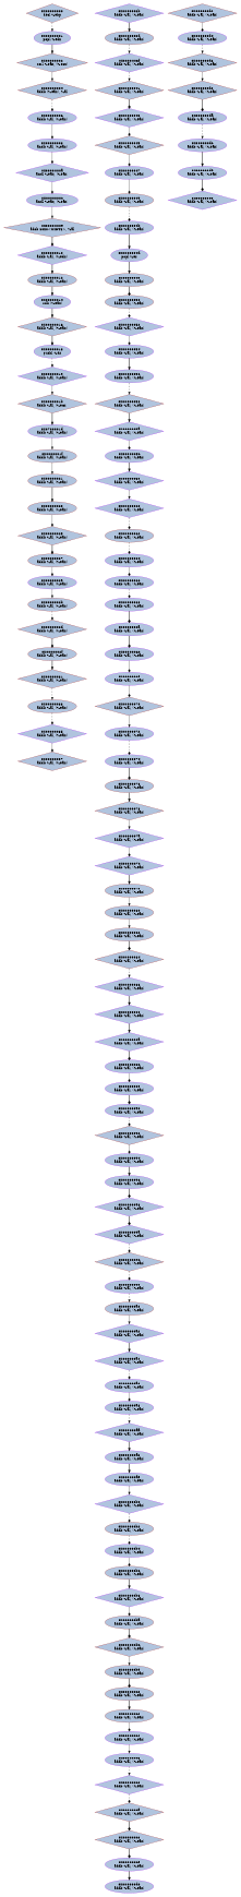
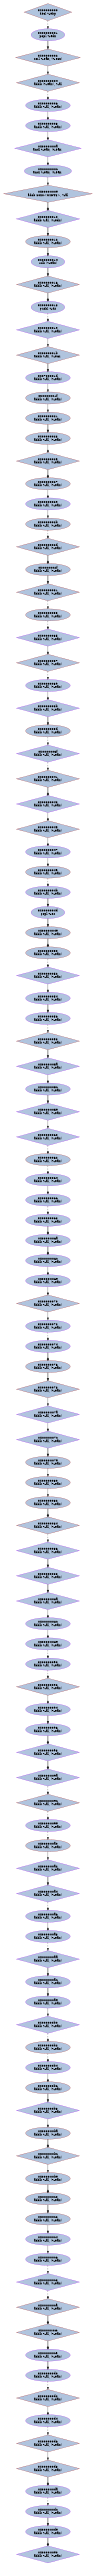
  digraph {
    node [color=purple fillcolor=lightsteelblue shape=ellipse style=filled]
    edge [arrowhead=diamond color="#000000" style=bold]
    n1 [color=brown label="0x00000000\ndecl %ebp" shape=diamond]
    n2 [label="0x00000001\npopl %edx"]
    n3 [color=brown label="0x00000002\nxorl %eax, (%ecx)" shape=diamond]
    n4 [color=brown label="0x00000004\naddb (%eax), %al" shape=diamond]
    n5 [label="0x00000006\naddb %al, (%eax)"]
    n6 [label="0x00000008\nandb %al, (%eax)"]
    n7 [label="0x0000000a\nandl %eax, (%eax)" shape=diamond]
    n8 [label="0x0000000c\nandl %eax, (%eax)"]
    n9 [color=brown label="0x0000000e\nadcb $0x0<UINT8>, %al" shape=diamond]
    n10 [label="0x00000010\naddb %al, (%edx)" shape=diamond]
    n11 [color=brown label="0x00000012\naddb %al, (%eax)"]
    n12 [label="0x00000014\nrolb (%eax)"]
    n13 [color=brown label="0x00000016\naddb %al, (%eax)" shape=diamond]
    n14 [label="0x00000018\npushl %ds"]
    n15 [label="0x00000019\naddb %al, (%eax)" shape=diamond]
    n16 [color=brown label="0x0000001b\naddb %al, (%ecx)" shape=diamond]
    n17 [label="0x0700001d\naddb %al, (%eax)"]
    n18 [color=brown label="0x0000001f\naddb %al, (%eax)"]
    n19 [color=brown label="0x00000021\naddb %al, (%eax)"]
    n20 [color=brown label="0x00000023\naddb %al, (%eax)"]
    n21 [color=brown label="0x00000025\naddb %al, (%eax)" shape=diamond]
    n22 [color=brown label="0x00000027\naddb %al, (%eax)"]
    n23 [label="0x00000029\naddb %al, (%eax)"]
    n24 [color=brown label="0x0000002b\naddb %al, (%eax)"]
    n25 [color=brown label="0x0000002d\naddb %al, (%eax)" shape=diamond]
    n26 [color=brown label="0x0000002f\naddb %al, (%eax)"]
    n27 [color=brown label="0x00000031\naddb %al, (%eax)" shape=diamond]
    n28 [color=brown label="0x00000033\naddb %al, (%eax)"]
    n29 [label="0x00000035\naddb %al, (%eax)" shape=diamond]
    n30 [color=brown label="0x00000037\naddb %al, (%eax)" shape=diamond]
+   n31 [label="0x00000039\naddb %al, (%eax)"]
    n32 [label="0x0000003b\naddb %al, (%eax)" shape=diamond]
    n33 [color=brown label="0x0000003d\naddb %al, (%eax)"]
    n34 [label="0x0000003f\naddb %al, (%eax)" shape=diamond]
    n35 [color=brown label="0x00000041\naddb %al, (%eax)" shape=diamond]
    n36 [label="0x00000043\naddb %al, (%eax)" shape=diamond]
    n37 [color=brown label="0x00000045\naddb %al, (%eax)" shape=diamond]
    n38 [label="0x00000047\naddb %al, (%eax)"]
    n39 [color=brown label="0x00000049\naddb %al, (%eax)"]
    n40 [label="0x0000004b\naddb %al, (%eax)"]
    n41 [label="0x0000004d\npopl %es"]
    n42 [color=brown label="0x0000004e\naddb %al, (%eax)"]
    n43 [color=brown label="0x00000050\naddb %al, (%eax)"]
    n44 [label="0x00000052\naddb %al, (%eax)" shape=diamond]
    n45 [label="0x00000054\naddb %al, (%eax)"]
    n46 [label="0x00000056\naddb %al, (%eax)"]
    n47 [color=brown label="0x00000058\naddb %al, (%eax)" shape=diamond]
    n48 [label="0x0000005a\naddb %al, (%eax)" shape=diamond]
    n49 [label="0x0000005c\naddb %al, (%eax)"]
    n50 [label="0x0000005e\naddb %al, (%eax)" shape=diamond]
    n51 [label="0x00000060\naddb %al, (%eax)" shape=diamond]
    n52 [color=brown label="0x00000062\naddb %al, (%eax)"]
    n53 [label="0x00000064\naddb %al, (%eax)"]
    n54 [label="0x00000066\naddb %al, (%eax)"]
    n55 [label="0x00000068\naddb %al, (%eax)"]
    n56 [label="0x0000006a\naddb %al, (%eax)"]
    n57 [label="0x0000006c\naddb %al, (%eax)"]
    n58 [label="0x0000006e\naddb %al, (%eax)"]
    n59 [color=brown label="0x00000070\naddb %al, (%eax)" shape=diamond]
    n60 [label="0x00000072\naddb %al, (%eax)"]
    n61 [label="0x00000074\naddb %al, (%eax)"]
    n62 [color=brown label="0x00000076\naddb %al, (%eax)"]
    n63 [color=brown label="0x00000078\naddb %al, (%eax)" shape=diamond]
    n64 [label="0x0000007a\naddb %al, (%eax)" shape=diamond]
    n65 [label="0x0000007c\naddb %al, (%eax)" shape=diamond]
    n66 [color=brown label="0x0000007e\naddb %al, (%eax)"]
    n67 [color=brown label="0x00000080\naddb %al, (%eax)"]
    n68 [color=brown label="0x00000082\naddb %al, (%eax)"]
    n69 [color=brown label="0x00000084\naddb %al, (%eax)" shape=diamond]
    n70 [label="0x00000086\naddb %al, (%eax)" shape=diamond]
    n71 [label="0x00000088\naddb %al, (%eax)" shape=diamond]
    n72 [label="0x0000008a\naddb %al, (%eax)" shape=diamond]
    n73 [label="0x0000008c\naddb %al, (%eax)"]
    n74 [label="0x0000008e\naddb %al, (%eax)"]
    n75 [label="0x00000090\naddb %al, (%eax)"]
    n76 [color=brown label="0x00000092\naddb %al, (%eax)" shape=diamond]
    n77 [label="0x00000094\naddb %al, (%eax)"]
    n78 [label="0x00000096\naddb %al, (%eax)"]
    n79 [label="0x00000098\naddb %al, (%eax)" shape=diamond]
    n80 [label="0x0000009a\naddb %al, (%eax)" shape=diamond]
    n81 [color=brown label="0x0000009c\naddb %al, (%eax)" shape=diamond]
    n82 [label="0x0000009e\naddb %al, (%eax)"]
    n83 [color=brown label="0x000000a0\naddb %al, (%eax)"]
    n84 [label="0x000000a2\naddb %al, (%eax)" shape=diamond]
    n85 [label="0x000000a4\naddb %al, (%eax)" shape=diamond]
    n86 [label="0x000000a6\naddb %al, (%eax)"]
    n87 [label="0x000000a8\naddb %al, (%eax)"]
    n88 [label="0x000000aa\naddb %al, (%eax)" shape=diamond]
    n89 [label="0x000000ac\naddb %al, (%eax)"]
    n90 [label="0x000000ae\naddb %al, (%eax)"]
    n91 [label="0x000000b0\naddb %al, (%eax)" shape=diamond]
    n92 [color=brown label="0x000000b2\naddb %al, (%eax)"]
    n93 [label="0x000000b4\naddb %al, (%eax)"]
    n94 [color=brown label="0x000000b6\naddb %al, (%eax)"]
    n95 [label="0x000000b8\naddb %al, (%eax)" shape=diamond]
    n96 [color=brown label="0x000000ba\naddb %al, (%eax)"]
    n97 [color=brown label="0x000000bc\naddb %al, (%eax)" shape=diamond]
    n98 [color=brown label="0x000000be\naddb %al, (%eax)"]
    n99 [color=brown label="0x000000c0\naddb %al, (%eax)"]
    n100 [color=brown label="0x000000c2\naddb %al, (%eax)"]
    n101 [label="0x000000c4\naddb %al, (%eax)"]
    n102 [label="0x000000c6\naddb %al, (%eax)"]
    n103 [label="0x000000c8\naddb %al, (%eax)" shape=diamond]
    n104 [color=brown label="0x000000ca\naddb %al, (%eax)" shape=diamond]
    n105 [color=brown label="0x000000cc\naddb %al, (%eax)" shape=diamond]
    n106 [label="0x000000ce\naddb %al, (%eax)"]
    n107 [label="0x000000d0\naddb %al, (%eax)"]
    n108 [color=brown label="0x000000d2\naddb %al, (%eax)" shape=diamond]
    n109 [label="0x000000d4\naddb %al, (%eax)"]
    n110 [color=brown label="0x000000d6\naddb %al, (%eax)" shape=diamond]
    n111 [color=brown label="0x000000d8\naddb %al, (%eax)" shape=diamond]
    n112 [label="0x000000da\naddb %al, (%eax)"]
    n113 [label="0x000000dc\naddb %al, (%eax)"]
    n114 [label="0x000000de\naddb %al, (%eax)"]
    n115 [label="0x000000e0\naddb %al, (%eax)" shape=diamond]
    n1 -> n2 [arrowhead=normal style=dashed]
    n2 -> n3 [arrowhead=normal]
    n3 -> n4 [arrowhead=normal style=solid]
    n4 -> n5 [style=dashed]
    n5 -> n6 [style=solid]
    n6 -> n7 [style=solid]
    n7 -> n8 [style=solid]
    n8 -> n9 [arrowhead=normal style=solid]
    n9 -> n10
    n10 -> n11 [arrowhead=normal]
    n11 -> n12 [arrowhead=normal]
    n12 -> n13 [arrowhead=normal]
    n13 -> n14
    n14 -> n15 [style=dashed]
    n15 -> n16 [arrowhead=normal style=solid]
    n16 -> n17 [arrowhead=normal]
    n17 -> n18 [arrowhead=normal style=solid]
    n18 -> n19 [arrowhead=normal style=solid]
    n19 -> n20 [arrowhead=normal]
    n20 -> n21 [style=solid]
    n21 -> n22
    n22 -> n23 [style=solid]
    n23 -> n24 [arrowhead=normal style=solid]
    n24 -> n25 [style=dashed]
    n25 -> n26
    n26 -> n27 [arrowhead=normal]
    n27 -> n28 [arrowhead=normal style=dashed]
    n28 -> n29 [style=dashed]
    n29 -> n30 [style=solid]
+   n30 -> n31 [arrowhead=normal style=dashed]
+   n31 -> n32 [style=solid]
    n32 -> n33 [arrowhead=normal]
    n33 -> n34 [arrowhead=normal style=dashed]
    n34 -> n35 [arrowhead=normal style=dashed]
    n35 -> n36
    n36 -> n37 [style=solid]
    n37 -> n38 [style=solid]
    n38 -> n39 [style=solid]
    n39 -> n40 [style=dashed]
    n40 -> n41 [arrowhead=normal]
    n41 -> n42 [arrowhead=normal]
    n42 -> n43
    n43 -> n44 [style=dashed]
    n44 -> n45 [style=solid]
    n45 -> n46 [arrowhead=normal]
    n46 -> n47 [arrowhead=normal style=dashed]
    n47 -> n48 [arrowhead=normal]
    n48 -> n49 [style=solid]
    n49 -> n50 [arrowhead=normal]
    n50 -> n51 [arrowhead=normal style=solid]
    n51 -> n52 [style=dashed]
    n52 -> n53 [style=dashed]
    n53 -> n54 [style=solid]
    n54 -> n55 [style=dashed]
    n55 -> n56
    n56 -> n57
    n57 -> n58 [style=solid]
    n58 -> n59 [style=solid]
    n59 -> n60 [arrowhead=normal style=solid]
    n60 -> n61 [style=dashed]
    n61 -> n62
    n62 -> n63 [arrowhead=normal]
    n63 -> n64 [arrowhead=normal style=solid]
    n64 -> n65 [style=solid]
    n65 -> n66 [arrowhead=normal]
    n66 -> n67 [arrowhead=normal style=solid]
    n67 -> n68 [arrowhead=normal style=solid]
    n68 -> n69
    n69 -> n70 [arrowhead=normal style=dashed]
    n70 -> n71 [arrowhead=normal]
    n71 -> n72 [arrowhead=normal]
-   n72 -> n73
+   n72 -> n73 [style=solid]
    n73 -> n74 [style=solid]
-   n74 -> n75
+   n74 -> n75 [style=dashed]
    n75 -> n76 [style=dashed]
    n76 -> n77 [style=solid]
    n77 -> n78 [arrowhead=normal]
    n78 -> n79
    n79 -> n80
    n80 -> n81 [style=dashed]
    n81 -> n82 [style=dashed]
    n82 -> n83 [arrowhead=normal style=dashed]
    n83 -> n84 [arrowhead=normal style=solid]
    n84 -> n85 [arrowhead=normal]
    n85 -> n86 [style=dashed]
    n86 -> n87 [style=solid]
    n87 -> n88 [arrowhead=normal style=dashed]
    n88 -> n89 [arrowhead=normal]
    n89 -> n90 [arrowhead=normal]
    n90 -> n91 [arrowhead=normal style=solid]
    n91 -> n92 [style=dashed]
    n92 -> n93 [style=dashed]
    n93 -> n94 [style=solid]
    n94 -> n95 [arrowhead=normal]
    n95 -> n96 [style=solid]
    n96 -> n97
    n97 -> n98 [arrowhead=normal style=solid]
    n98 -> n99
    n99 -> n100 [arrowhead=normal]
    n100 -> n101 [style=solid]
    n101 -> n102 [arrowhead=normal style=solid]
    n102 -> n103 [arrowhead=normal style=dashed]
    n103 -> n104 [style=dashed]
    n104 -> n105
    n105 -> n106
    n106 -> n107 [arrowhead=normal]
+   n107 -> n108 [arrowhead=normal style=dashed]
    n108 -> n109 [style=solid]
    n109 -> n110 [arrowhead=normal style=dashed]
    n110 -> n111 [arrowhead=normal style=solid]
    n111 -> n112
    n112 -> n113 [arrowhead=normal style=dashed]
    n113 -> n114 [arrowhead=normal]
    n114 -> n115
  }
